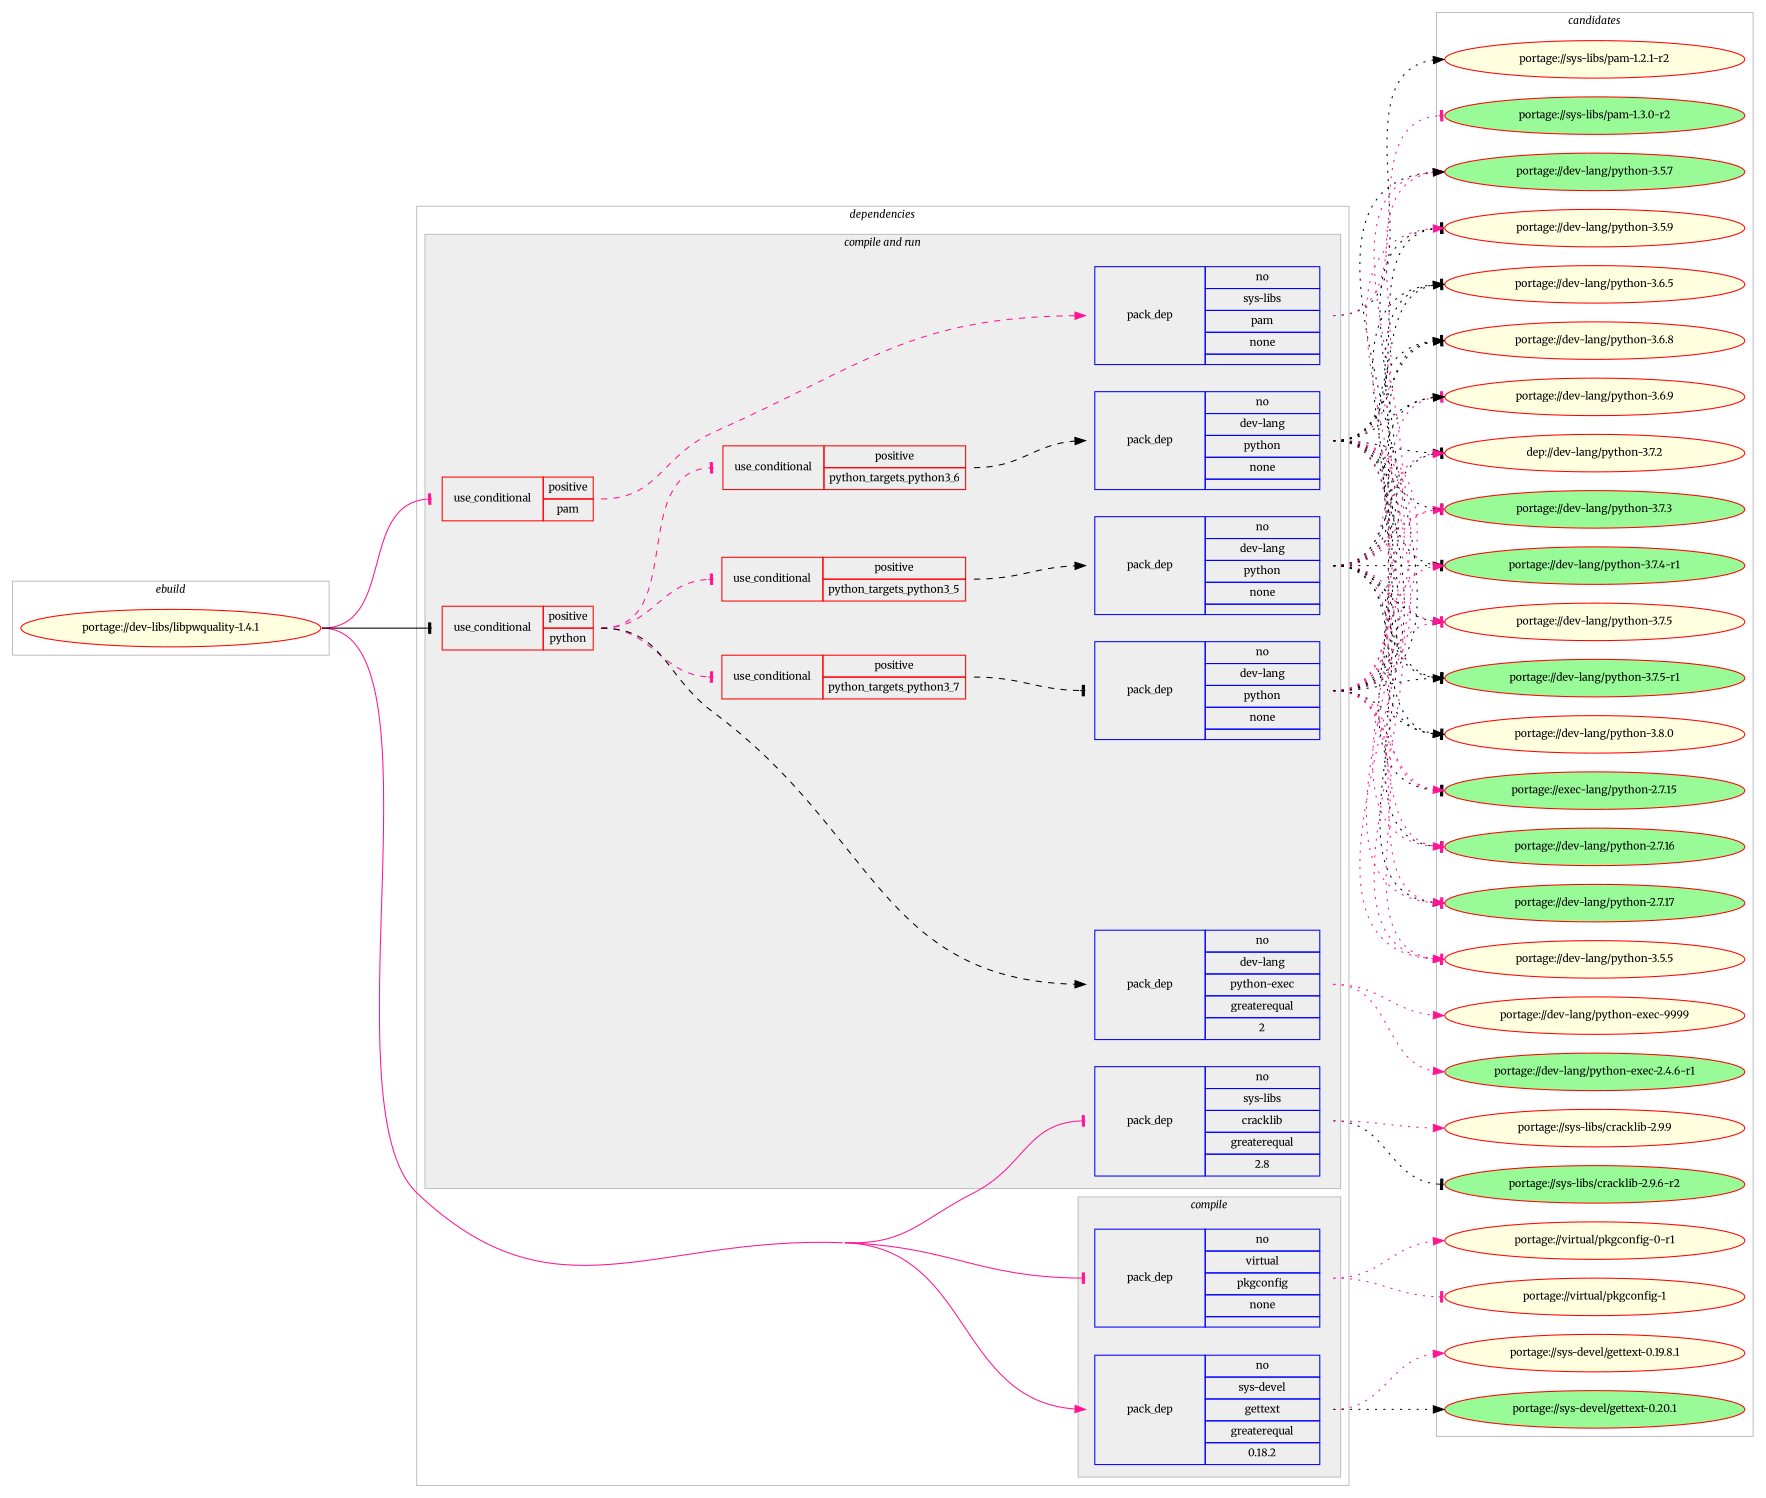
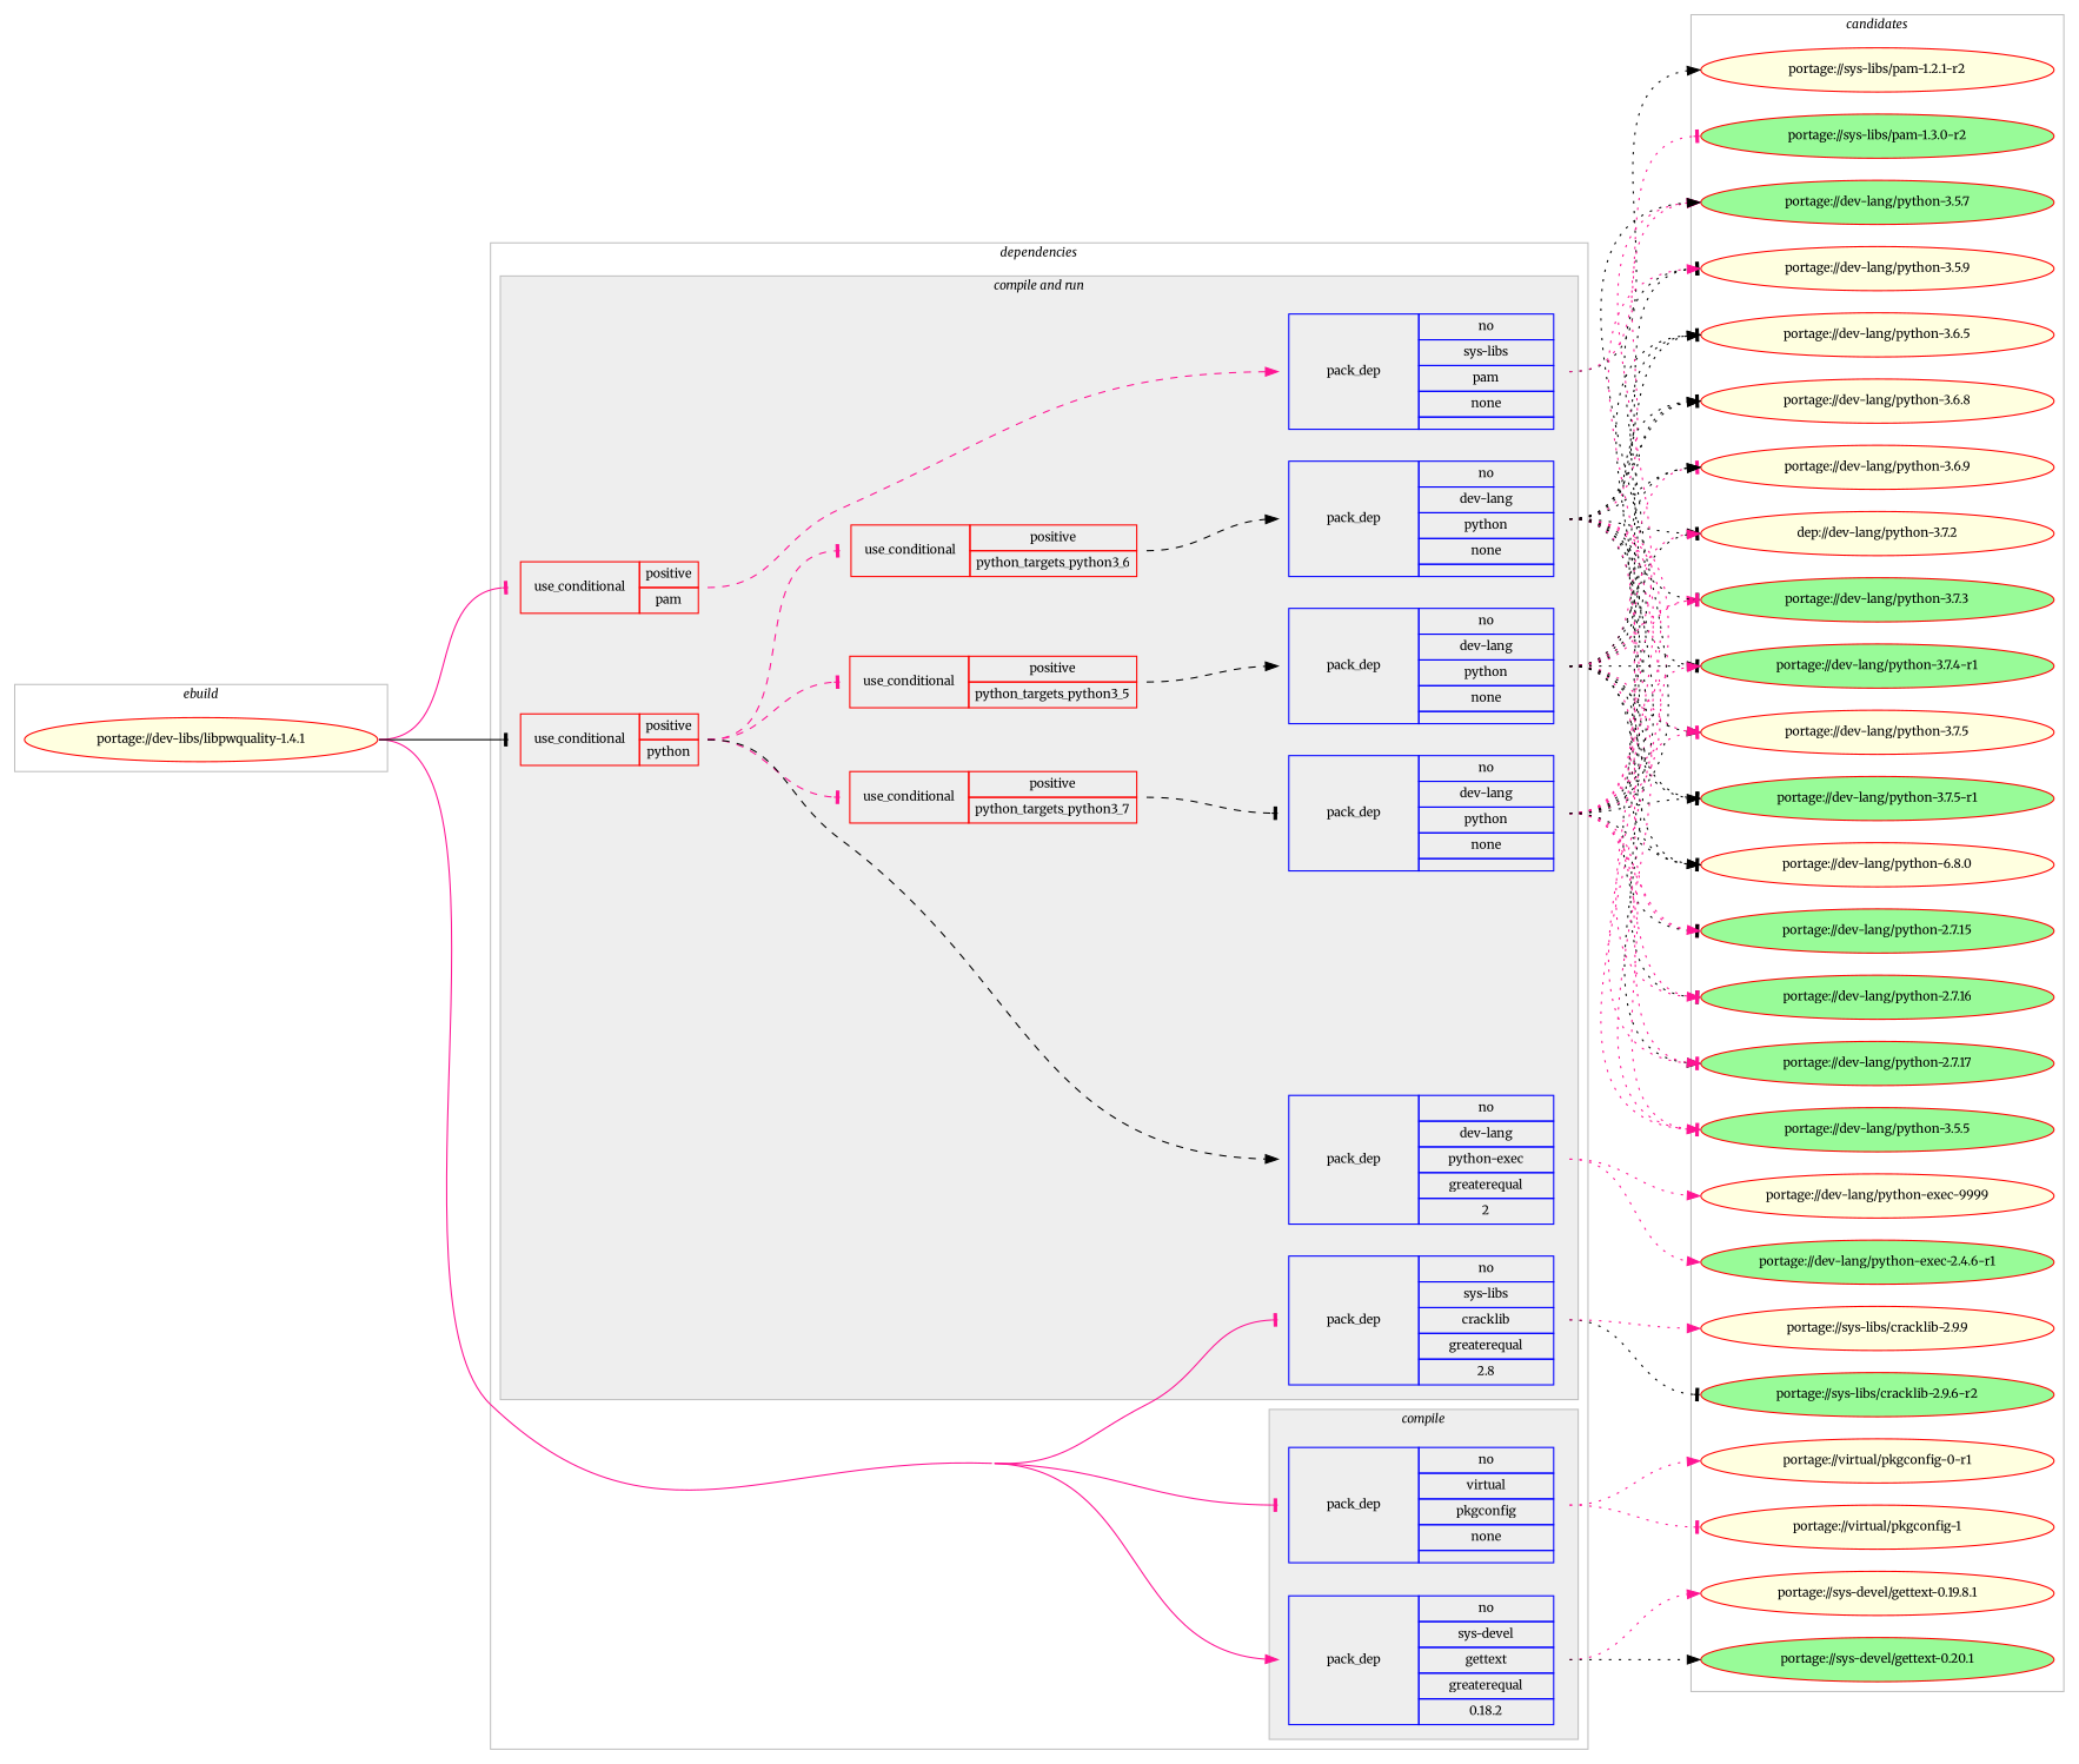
  digraph {
    compound=true
    concentrate=true
    fontname=Merriweather
    fontsize=10
    newrank=true
    rankdir=LR
    ranksep=1.5
    node [color=red fillcolor=lightyellow fontname=Merriweather fontsize=10 style=filled]
    edge [arrowhead=normal color=deeppink fontname=Merriweather headport=w style=dotted tailport=e weight=100]
    n1 [label="portage://dev-libs/libpwquality-1.4.1" width=4]
    n2 [color=blue label=<<TABLE BORDER="0" CELLBORDER="1" CELLSPACING="0" CELLPADDING="4" WIDTH="220"><TR><TD ROWSPAN="6" CELLPADDING="30">pack_dep</TD></TR><TR><TD WIDTH="110">no</TD></TR><TR><TD>sys-devel</TD></TR><TR><TD>gettext</TD></TR><TR><TD>greaterequal</TD></TR><TR><TD>0.18.2</TD></TR></TABLE>> shape=none fillcolor="" style=""]
    n3 [color=blue label=<<TABLE BORDER="0" CELLBORDER="1" CELLSPACING="0" CELLPADDING="4" WIDTH="220"><TR><TD ROWSPAN="6" CELLPADDING="30">pack_dep</TD></TR><TR><TD WIDTH="110">no</TD></TR><TR><TD>virtual</TD></TR><TR><TD>pkgconfig</TD></TR><TR><TD>none</TD></TR><TR><TD></TD></TR></TABLE>> shape=none fillcolor="" style=""]
    n4 [color=blue label=<<TABLE BORDER="0" CELLBORDER="1" CELLSPACING="0" CELLPADDING="4" WIDTH="220"><TR><TD ROWSPAN="6" CELLPADDING="30">pack_dep</TD></TR><TR><TD WIDTH="110">no</TD></TR><TR><TD>sys-libs</TD></TR><TR><TD>pam</TD></TR><TR><TD>none</TD></TR><TR><TD></TD></TR></TABLE>> shape=none fillcolor="" style=""]
    n5 [label=<<TABLE BORDER="0" CELLBORDER="1" CELLSPACING="0" CELLPADDING="4"><TR><TD ROWSPAN="3" CELLPADDING="10">use_conditional</TD></TR><TR><TD>positive</TD></TR><TR><TD>pam</TD></TR></TABLE>> shape=none fillcolor="" style=""]
    n6 [color=blue label=<<TABLE BORDER="0" CELLBORDER="1" CELLSPACING="0" CELLPADDING="4" WIDTH="220"><TR><TD ROWSPAN="6" CELLPADDING="30">pack_dep</TD></TR><TR><TD WIDTH="110">no</TD></TR><TR><TD>dev-lang</TD></TR><TR><TD>python</TD></TR><TR><TD>none</TD></TR><TR><TD></TD></TR></TABLE>> shape=none fillcolor="" style=""]
    n7 [label=<<TABLE BORDER="0" CELLBORDER="1" CELLSPACING="0" CELLPADDING="4"><TR><TD ROWSPAN="3" CELLPADDING="10">use_conditional</TD></TR><TR><TD>positive</TD></TR><TR><TD>python_targets_python3_5</TD></TR></TABLE>> shape=none fillcolor="" style=""]
    n8 [color=blue label=<<TABLE BORDER="0" CELLBORDER="1" CELLSPACING="0" CELLPADDING="4" WIDTH="220"><TR><TD ROWSPAN="6" CELLPADDING="30">pack_dep</TD></TR><TR><TD WIDTH="110">no</TD></TR><TR><TD>dev-lang</TD></TR><TR><TD>python</TD></TR><TR><TD>none</TD></TR><TR><TD></TD></TR></TABLE>> shape=none fillcolor="" style=""]
    n9 [label=<<TABLE BORDER="0" CELLBORDER="1" CELLSPACING="0" CELLPADDING="4"><TR><TD ROWSPAN="3" CELLPADDING="10">use_conditional</TD></TR><TR><TD>positive</TD></TR><TR><TD>python_targets_python3_6</TD></TR></TABLE>> shape=none fillcolor="" style=""]
    n10 [color=blue label=<<TABLE BORDER="0" CELLBORDER="1" CELLSPACING="0" CELLPADDING="4" WIDTH="220"><TR><TD ROWSPAN="6" CELLPADDING="30">pack_dep</TD></TR><TR><TD WIDTH="110">no</TD></TR><TR><TD>dev-lang</TD></TR><TR><TD>python</TD></TR><TR><TD>none</TD></TR><TR><TD></TD></TR></TABLE>> shape=none fillcolor="" style=""]
    n11 [label=<<TABLE BORDER="0" CELLBORDER="1" CELLSPACING="0" CELLPADDING="4"><TR><TD ROWSPAN="3" CELLPADDING="10">use_conditional</TD></TR><TR><TD>positive</TD></TR><TR><TD>python_targets_python3_7</TD></TR></TABLE>> shape=none fillcolor="" style=""]
    n12 [color=blue label=<<TABLE BORDER="0" CELLBORDER="1" CELLSPACING="0" CELLPADDING="4" WIDTH="220"><TR><TD ROWSPAN="6" CELLPADDING="30">pack_dep</TD></TR><TR><TD WIDTH="110">no</TD></TR><TR><TD>dev-lang</TD></TR><TR><TD>python-exec</TD></TR><TR><TD>greaterequal</TD></TR><TR><TD>2</TD></TR></TABLE>> shape=none fillcolor="" style=""]
    n13 [label=<<TABLE BORDER="0" CELLBORDER="1" CELLSPACING="0" CELLPADDING="4"><TR><TD ROWSPAN="3" CELLPADDING="10">use_conditional</TD></TR><TR><TD>positive</TD></TR><TR><TD>python</TD></TR></TABLE>> shape=none fillcolor="" style=""]
    n14 [color=blue label=<<TABLE BORDER="0" CELLBORDER="1" CELLSPACING="0" CELLPADDING="4" WIDTH="220"><TR><TD ROWSPAN="6" CELLPADDING="30">pack_dep</TD></TR><TR><TD WIDTH="110">no</TD></TR><TR><TD>sys-libs</TD></TR><TR><TD>cracklib</TD></TR><TR><TD>greaterequal</TD></TR><TR><TD>2.8</TD></TR></TABLE>> shape=none fillcolor="" style=""]
    n15 [label="portage://sys-devel/gettext-0.19.8.1" width=4]
    n16 [fillcolor=palegreen label="portage://sys-devel/gettext-0.20.1" width=4]
    n17 [label="portage://virtual/pkgconfig-0-r1" width=4]
    n18 [label="portage://virtual/pkgconfig-1" width=4]
    n19 [label="portage://sys-libs/pam-1.2.1-r2" width=4]
    n20 [fillcolor=palegreen label="portage://sys-libs/pam-1.3.0-r2" width=4]
-   n21 [fillcolor=palegreen label="portage://exec-lang/python-2.7.15" width=4]
+   n21 [fillcolor=palegreen label="portage://dev-lang/python-2.7.15" width=4]
    n22 [fillcolor=palegreen label="portage://dev-lang/python-2.7.16" width=4]
    n23 [fillcolor=palegreen label="portage://dev-lang/python-2.7.17" width=4]
-   n24 [label="portage://dev-lang/python-3.5.5" width=4]
+   n24 [fillcolor=palegreen label="portage://dev-lang/python-3.5.5" width=4]
    n25 [fillcolor=palegreen label="portage://dev-lang/python-3.5.7" width=4]
    n26 [label="portage://dev-lang/python-3.5.9" width=4]
    n27 [label="portage://dev-lang/python-3.6.5" width=4]
    n28 [label="portage://dev-lang/python-3.6.8" width=4]
    n29 [label="portage://dev-lang/python-3.6.9" width=4]
    n30 [label="dep://dev-lang/python-3.7.2" width=4]
    n31 [fillcolor=palegreen label="portage://dev-lang/python-3.7.3" width=4]
    n32 [fillcolor=palegreen label="portage://dev-lang/python-3.7.4-r1" width=4]
    n33 [label="portage://dev-lang/python-3.7.5" width=4]
    n34 [fillcolor=palegreen label="portage://dev-lang/python-3.7.5-r1" width=4]
-   n35 [label="portage://dev-lang/python-3.8.0" width=4]
+   n35 [label="portage://dev-lang/python-6.8.0" width=4]
    n36 [fillcolor=palegreen label="portage://dev-lang/python-exec-2.4.6-r1" width=4]
    n37 [label="portage://dev-lang/python-exec-9999" width=4]
    n38 [fillcolor=palegreen label="portage://sys-libs/cracklib-2.9.6-r2" width=4]
    n39 [label="portage://sys-libs/cracklib-2.9.9" width=4]
    subgraph cluster_1 {
      color=gray
      label=<<i>ebuild</i>>
      rank=same
      n1
    }
    subgraph cluster_2 {
      color=gray
      label=<<i>dependencies</i>>
      subgraph cluster_3 {
        color=gray
        fillcolor="#eeeeee"
        label=<<i>compile</i>>
        style=filled
        subgraph sub_4 {
          color=gray
          fillcolor="#eeeeee"
          label=<<i>compile</i>>
          style=filled
          n2
        }
        subgraph sub_5 {
          color=gray
          fillcolor="#eeeeee"
          label=<<i>compile</i>>
          style=filled
          n3
        }
      }
      subgraph cluster_6 {
        color=gray
        fillcolor="#eeeeee"
        label=<<i>compile and run</i>>
        style=filled
        subgraph sub_7 {
          color=gray
          fillcolor="#eeeeee"
          label=<<i>compile and run</i>>
          style=filled
          n5
          subgraph sub_8 {
            color=gray
            fillcolor="#eeeeee"
            label=<<i>compile and run</i>>
            style=filled
            n4
          }
        }
        subgraph sub_9 {
          color=gray
          fillcolor="#eeeeee"
          label=<<i>compile and run</i>>
          style=filled
          n13
          subgraph sub_10 {
            color=gray
            fillcolor="#eeeeee"
            label=<<i>compile and run</i>>
            style=filled
            n7
            subgraph sub_11 {
              color=gray
              fillcolor="#eeeeee"
              label=<<i>compile and run</i>>
              style=filled
              n6
            }
          }
          subgraph sub_12 {
            color=gray
            fillcolor="#eeeeee"
            label=<<i>compile and run</i>>
            style=filled
            n9
            subgraph sub_13 {
              color=gray
              fillcolor="#eeeeee"
              label=<<i>compile and run</i>>
              style=filled
              n8
            }
          }
          subgraph sub_14 {
            color=gray
            fillcolor="#eeeeee"
            label=<<i>compile and run</i>>
            style=filled
            n11
            subgraph sub_15 {
              color=gray
              fillcolor="#eeeeee"
              label=<<i>compile and run</i>>
              style=filled
              n10
            }
          }
          subgraph sub_16 {
            color=gray
            fillcolor="#eeeeee"
            label=<<i>compile and run</i>>
            style=filled
            n12
          }
        }
        subgraph sub_17 {
          color=gray
          fillcolor="#eeeeee"
          label=<<i>compile and run</i>>
          style=filled
          n14
        }
      }
      subgraph cluster_18 {
        color=gray
        fillcolor="#eeeeee"
        label=<<i>run</i>>
        style=filled
      }
    }
    subgraph cluster_19 {
      color=gray
      label=<<i>candidates</i>>
      rank=same
      subgraph sub_20 {
        color=black
        label=<<i>candidates</i>>
        nodesep=1
        rank=same
        n15
        n16
      }
      subgraph sub_21 {
        color=black
        label=<<i>candidates</i>>
        nodesep=1
        rank=same
        n17
        n18
      }
      subgraph sub_22 {
        color=black
        label=<<i>candidates</i>>
        nodesep=1
        rank=same
        n19
        n20
      }
      subgraph sub_23 {
        color=black
        label=<<i>candidates</i>>
        nodesep=1
        rank=same
        n21
        n22
        n23
        n24
        n25
        n26
        n27
        n28
        n29
        n30
        n31
        n32
        n33
        n34
        n35
      }
      subgraph sub_24 {
        color=black
        label=<<i>candidates</i>>
        nodesep=1
        rank=same
        n21
        n22
        n23
        n24
        n25
        n26
        n27
        n28
        n29
        n30
        n31
        n32
        n33
        n34
        n35
      }
      subgraph sub_25 {
        color=black
        label=<<i>candidates</i>>
        nodesep=1
        rank=same
        n21
        n22
        n23
        n24
        n25
        n26
        n27
        n28
        n29
        n30
        n31
        n32
        n33
        n34
        n35
      }
      subgraph sub_26 {
        color=black
        label=<<i>candidates</i>>
        nodesep=1
        rank=same
        n36
        n37
      }
      subgraph sub_27 {
        color=black
        label=<<i>candidates</i>>
        nodesep=1
        rank=same
        n38
        n39
      }
    }
    n1 -> n2 [style=solid weight=20]
    n1 -> n3 [arrowhead=tee style=solid weight=20]
    n1 -> n5 [arrowhead=tee style=solid weight=20]
    n1 -> n13 [arrowhead=tee color=black style=solid weight=20]
    n1 -> n14 [arrowhead=tee style=solid weight=20]
    n2 -> n15
    n2 -> n16 [color=black]
    n3 -> n17
    n3 -> n18 [arrowhead=tee]
    n4 -> n19 [color=black]
    n4 -> n20 [arrowhead=tee]
    n5 -> n4 [style=dashed weight=20]
    n6 -> n21 [arrowhead=tee]
    n6 -> n22 [arrowhead=tee color=black]
    n6 -> n23 [color=black]
    n6 -> n24
    n6 -> n25
    n6 -> n26 [arrowhead=tee color=black]
    n6 -> n27 [arrowhead=tee color=black]
    n6 -> n28 [arrowhead=tee color=black]
    n6 -> n29 [arrowhead=tee]
    n6 -> n30 [arrowhead=tee color=black]
    n6 -> n31
    n6 -> n32 [color=black]
    n6 -> n33 [color=black]
    n6 -> n34 [arrowhead=tee color=black]
    n6 -> n35 [arrowhead=tee color=black]
    n7 -> n6 [color=black style=dashed weight=20]
    n8 -> n21 [arrowhead=tee color=black]
    n8 -> n22
    n8 -> n23 [arrowhead=tee]
    n8 -> n24
    n8 -> n25
    n8 -> n26 [arrowhead=tee color=black]
    n8 -> n27 [color=black]
    n8 -> n28 [color=black]
    n8 -> n29 [color=black]
    n8 -> n30 [color=black]
    n8 -> n31 [arrowhead=tee color=black]
    n8 -> n32 [arrowhead=tee color=black]
    n8 -> n33
    n8 -> n34 [arrowhead=tee color=black]
    n8 -> n35 [color=black]
    n9 -> n8 [color=black style=dashed weight=20]
    n10 -> n21
    n10 -> n22 [arrowhead=tee]
    n10 -> n23
    n10 -> n24 [arrowhead=tee]
    n10 -> n25 [color=black]
    n10 -> n26
    n10 -> n27 [color=black]
    n10 -> n28 [color=black]
    n10 -> n29 [color=black]
    n10 -> n30
    n10 -> n31 [arrowhead=tee]
    n10 -> n32
    n10 -> n33 [arrowhead=tee]
    n10 -> n34 [color=black]
    n10 -> n35 [color=black]
    n11 -> n10 [arrowhead=tee color=black style=dashed weight=20]
    n12 -> n36
    n12 -> n37
    n13 -> n7 [arrowhead=tee style=dashed weight=20]
    n13 -> n9 [arrowhead=tee style=dashed weight=20]
    n13 -> n11 [arrowhead=tee style=dashed weight=20]
    n13 -> n12 [color=black style=dashed weight=20]
    n14 -> n38 [arrowhead=tee color=black]
    n14 -> n39
  }
